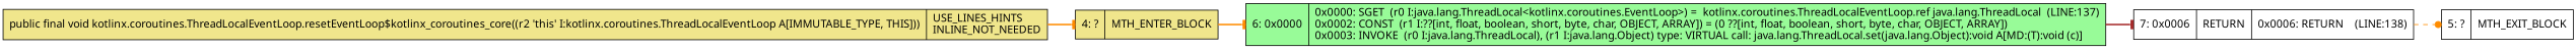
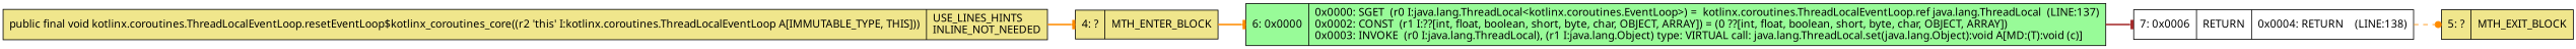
  digraph {
    fontname="Noto Sans"
    rankdir=LR
    node [fillcolor=khaki fontname="Noto Sans" shape=record style=filled]
    edge [arrowhead=tee color=darkorange fontname="Noto Sans" style=bold]
    n1 [label="{4\:\ ?|MTH_ENTER_BLOCK\l}"]
    n2 [fillcolor=palegreen label="{6\:\ 0x0000|0x0000: SGET  (r0 I:java.lang.ThreadLocal\<kotlinx.coroutines.EventLoop\>) =  kotlinx.coroutines.ThreadLocalEventLoop.ref java.lang.ThreadLocal  (LINE:137)\l0x0002: CONST  (r1 I:??[int, float, boolean, short, byte, char, OBJECT, ARRAY]) = (0 ??[int, float, boolean, short, byte, char, OBJECT, ARRAY]) \l0x0003: INVOKE  (r0 I:java.lang.ThreadLocal), (r1 I:java.lang.Object) type: VIRTUAL call: java.lang.ThreadLocal.set(java.lang.Object):void A[MD:(T):void (c)]\l}"]
-   n3 [fillcolor=white label="{7\:\ 0x0006|RETURN\l|0x0006: RETURN    (LINE:138)\l}"]
-   n4 [fillcolor=white label="{5\:\ ?|MTH_EXIT_BLOCK\l}"]
+   n3 [fillcolor=white label="{7\:\ 0x0006|RETURN\l|0x0004: RETURN    (LINE:138)\l}"]
+   n4 [label="{5\:\ ?|MTH_EXIT_BLOCK\l}"]
    n5 [label="{public final void kotlinx.coroutines.ThreadLocalEventLoop.resetEventLoop$kotlinx_coroutines_core((r2 'this' I:kotlinx.coroutines.ThreadLocalEventLoop A[IMMUTABLE_TYPE, THIS]))  | USE_LINES_HINTS\lINLINE_NOT_NEEDED\l}"]
    n1 -> n2
    n2 -> n3 [color=brown]
    n3 -> n4 [arrowhead=dot style=dashed]
    n5 -> n1
  }
